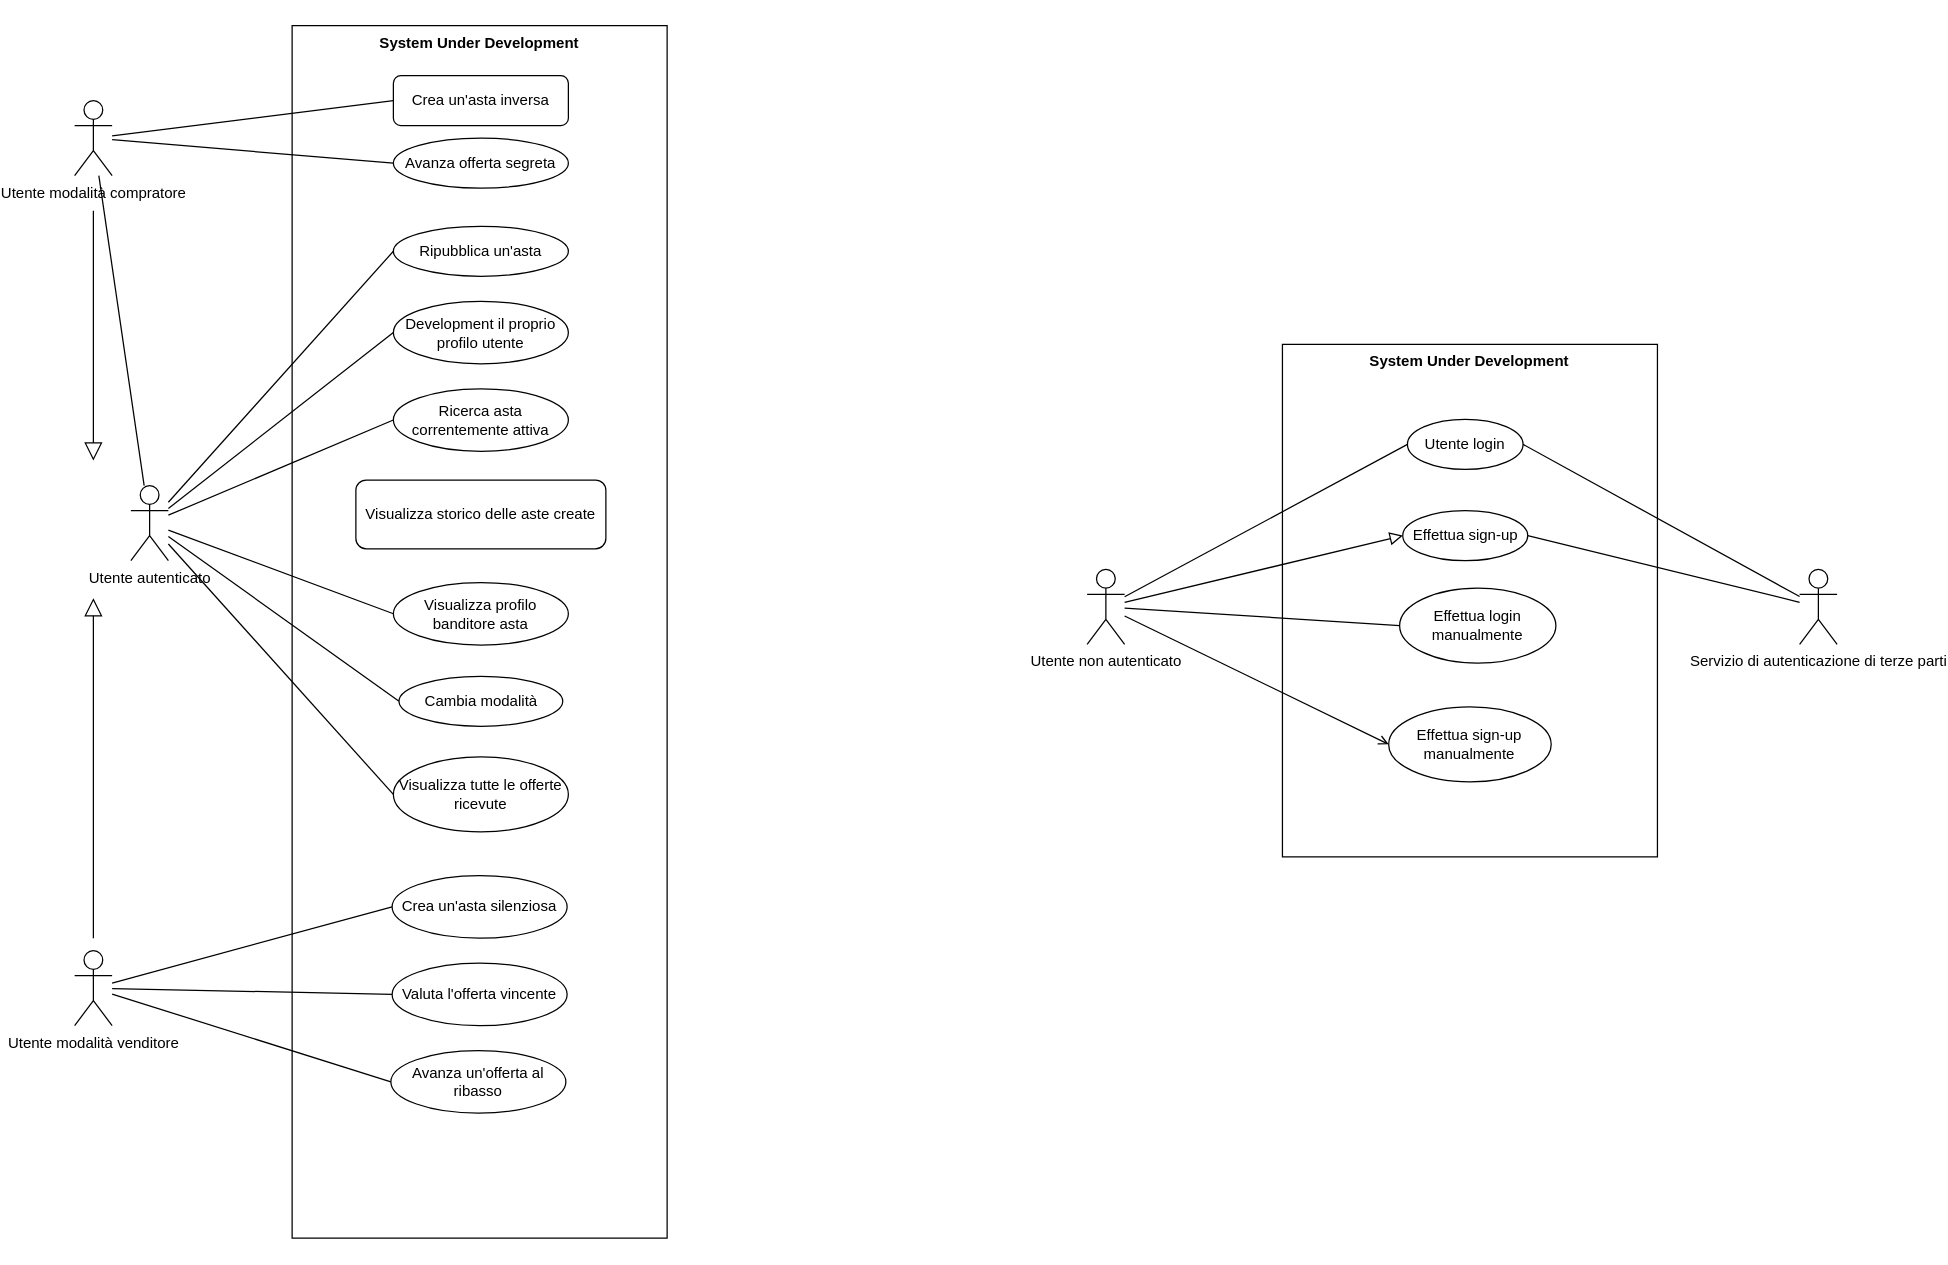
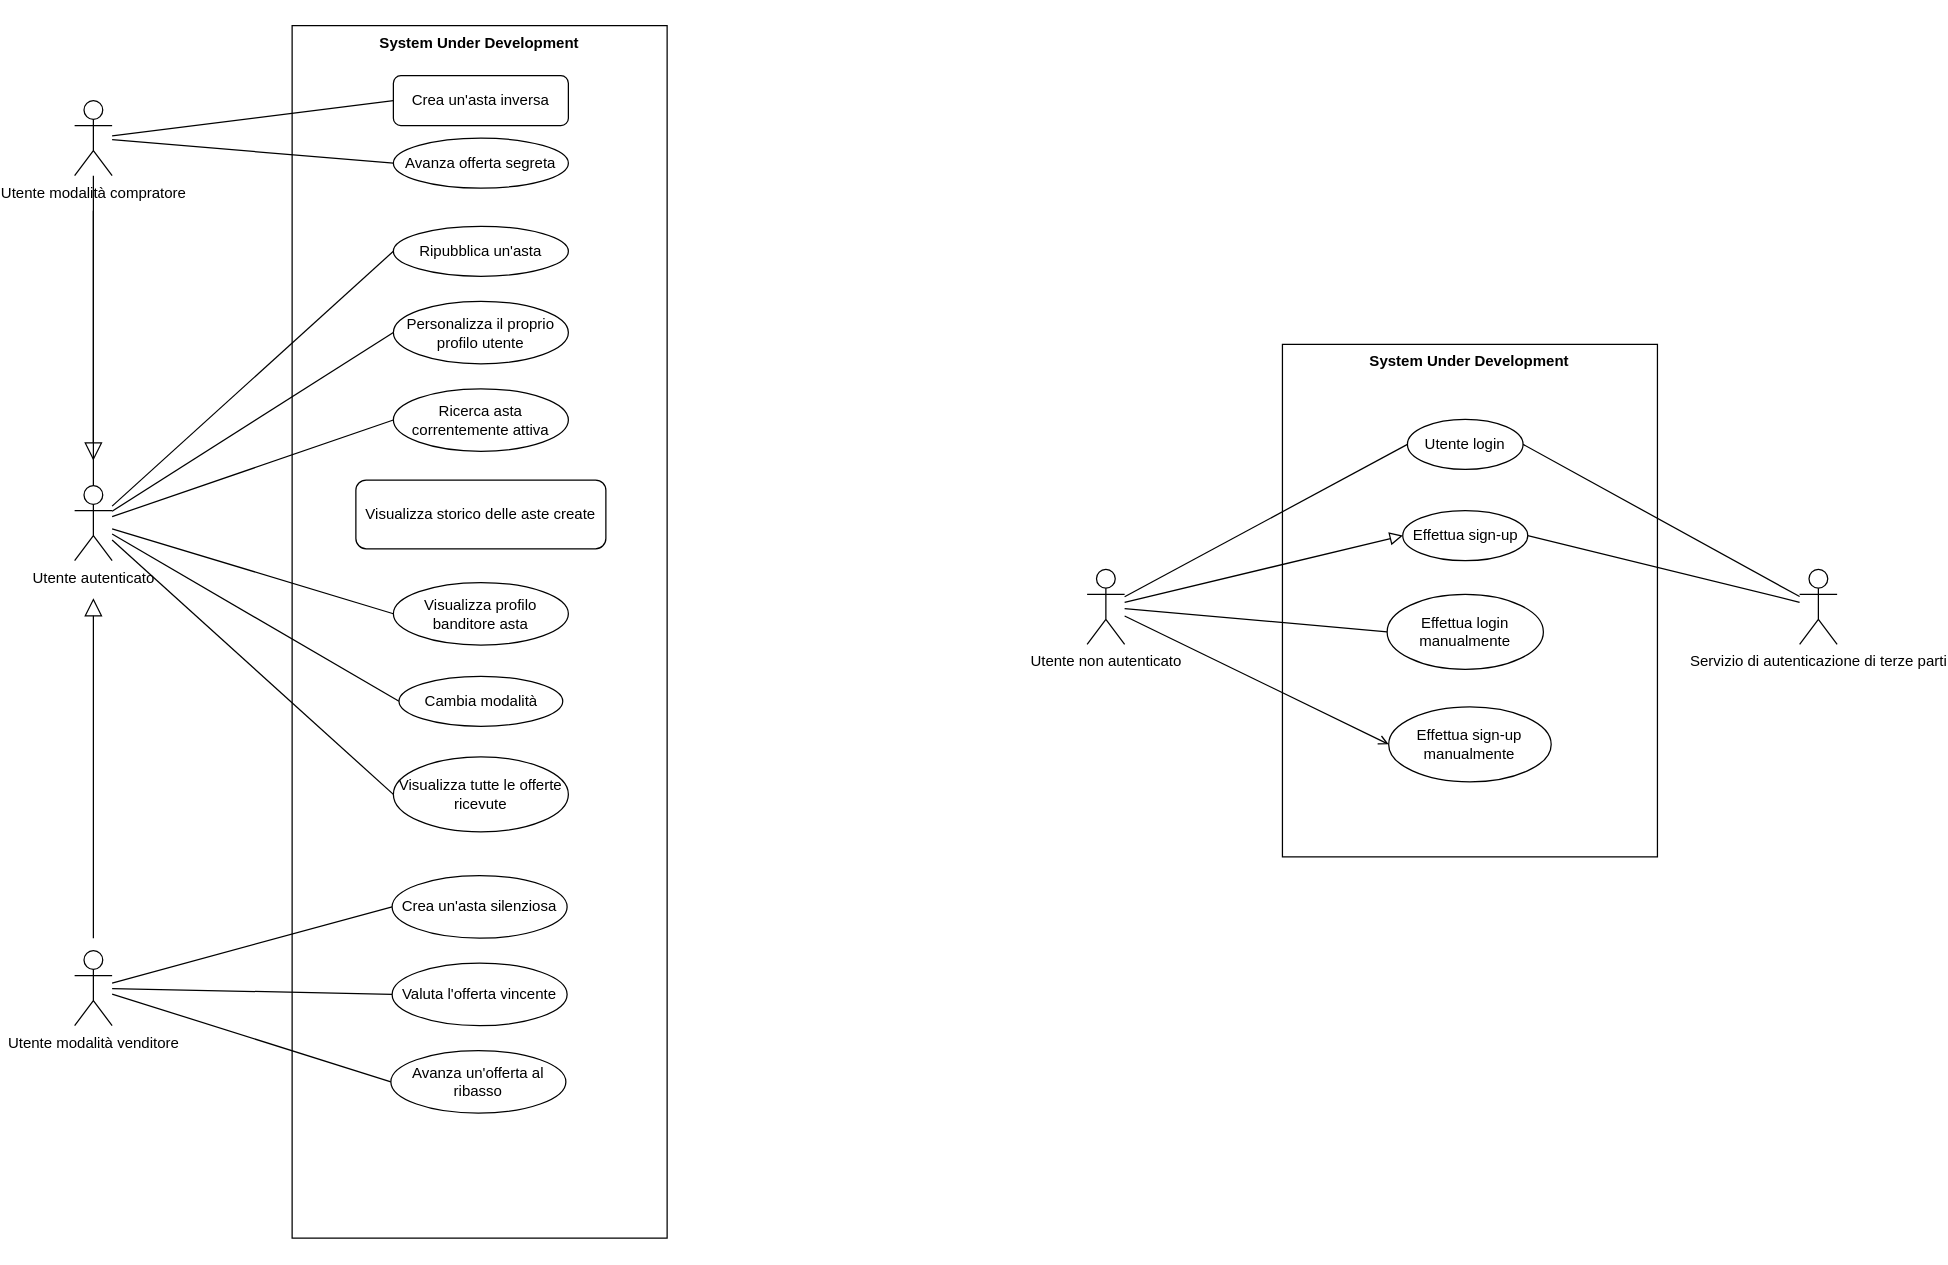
  <mxCell id="0" />
  <mxCell id="1" parent="0" />
  <mxCell id="2" value="System Under Development" style="shape=rect;html=1;verticalAlign=top;fontStyle=1;whiteSpace=wrap;align=center;" parent="1" vertex="1"><mxGeometry x="194" y="20" width="300" height="970" as="geometry" /></mxCell>
  <mxCell id="3" value="System Under Development" style="shape=rect;html=1;verticalAlign=top;fontStyle=1;whiteSpace=wrap;align=center;" parent="1" vertex="1"><mxGeometry x="986.25" y="275" width="300" height="410" as="geometry" /></mxCell>
  <mxCell id="4" style="rounded=0;orthogonalLoop=1;jettySize=auto;html=1;entryX=0;entryY=0.5;entryDx=0;entryDy=0;jumpStyle=none;flowAnimation=0;shadow=0;endArrow=none;endFill=0;" parent="1" source="10" target="35" edge="1"><mxGeometry relative="1" as="geometry"><mxPoint x="50" y="500" as="sourcePoint" /><mxPoint x="342.5" y="320" as="targetPoint" /></mxGeometry></mxCell>
  <mxCell id="5" value="" style="rounded=0;orthogonalLoop=1;jettySize=auto;html=1;endArrow=none;endFill=0;entryX=0;entryY=0.5;entryDx=0;entryDy=0;" parent="1" source="10" target="36" edge="1"><mxGeometry relative="1" as="geometry"><mxPoint x="344" y="380" as="targetPoint" /></mxGeometry></mxCell>
  <mxCell id="6" value="" style="rounded=0;orthogonalLoop=1;jettySize=auto;html=1;endArrow=none;endFill=0;" parent="1" source="10" target="17" edge="1"><mxGeometry relative="1" as="geometry"><mxPoint x="330" y="575" as="targetPoint" /></mxGeometry></mxCell>
  <mxCell id="7" value="" style="rounded=0;orthogonalLoop=1;jettySize=auto;html=1;endArrow=none;endFill=0;entryX=0;entryY=0.5;entryDx=0;entryDy=0;" parent="1" source="10" target="38" edge="1"><mxGeometry relative="1" as="geometry"><mxPoint x="335" y="640" as="targetPoint" /></mxGeometry></mxCell>
  <mxCell id="8" value="" style="edgeStyle=none;curved=1;rounded=0;orthogonalLoop=1;jettySize=auto;html=1;fontSize=12;startSize=8;endSize=8;endArrow=none;endFill=0;entryX=0;entryY=0.5;entryDx=0;entryDy=0;" parent="1" source="10" target="34" edge="1"><mxGeometry relative="1" as="geometry"><mxPoint x="352.5" y="265" as="targetPoint" /></mxGeometry></mxCell>
  <mxCell id="9" value="" style="edgeStyle=none;curved=1;rounded=0;orthogonalLoop=1;jettySize=auto;html=1;fontSize=12;startSize=8;endSize=8;endArrow=none;endFill=0;entryX=0;entryY=0.5;entryDx=0;entryDy=0;" parent="1" source="10" target="39" edge="1"><mxGeometry relative="1" as="geometry"><mxPoint x="330" y="735" as="targetPoint" /></mxGeometry></mxCell>
- <mxCell id="10" value="Utente autenticato" style="shape=umlActor;verticalLabelPosition=bottom;verticalAlign=top;html=1;" parent="1" vertex="1"><mxGeometry x="65" y="388" width="30" height="60" as="geometry" /></mxCell>
+ <mxCell id="10" value="Utente autenticato" style="shape=umlActor;verticalLabelPosition=bottom;verticalAlign=top;html=1;" parent="1" vertex="1"><mxGeometry x="20" y="388" width="30" height="60" as="geometry" /></mxCell>
  <mxCell id="11" value="" style="rounded=0;orthogonalLoop=1;jettySize=auto;html=1;endArrow=none;endFill=0;entryX=0;entryY=0.5;entryDx=0;entryDy=0;" parent="1" source="14" target="40" edge="1"><mxGeometry relative="1" as="geometry"><mxPoint x="360" y="810" as="targetPoint" /></mxGeometry></mxCell>
  <mxCell id="12" value="" style="rounded=0;orthogonalLoop=1;jettySize=auto;html=1;endArrow=none;endFill=0;entryX=0;entryY=0.5;entryDx=0;entryDy=0;" parent="1" source="14" target="41" edge="1"><mxGeometry relative="1" as="geometry"><mxPoint x="360" y="870" as="targetPoint" /></mxGeometry></mxCell>
  <mxCell id="13" value="" style="rounded=0;orthogonalLoop=1;jettySize=auto;html=1;endArrow=none;endFill=0;entryX=0;entryY=0.5;entryDx=0;entryDy=0;" parent="1" source="14" target="42" edge="1"><mxGeometry relative="1" as="geometry"><mxPoint x="360" y="935" as="targetPoint" /></mxGeometry></mxCell>
  <mxCell id="14" value="Utente modalità venditore" style="shape=umlActor;verticalLabelPosition=bottom;verticalAlign=top;html=1;" parent="1" vertex="1"><mxGeometry x="20" y="760" width="30" height="60" as="geometry" /></mxCell>
  <mxCell id="15" value="" style="rounded=0;orthogonalLoop=1;jettySize=auto;html=1;endArrow=none;endFill=0;entryX=0;entryY=0.5;entryDx=0;entryDy=0;" parent="1" source="17" target="32" edge="1"><mxGeometry relative="1" as="geometry"><mxPoint x="362.5" y="108" as="targetPoint" /></mxGeometry></mxCell>
  <mxCell id="16" value="" style="rounded=0;orthogonalLoop=1;jettySize=auto;html=1;endArrow=none;endFill=0;entryX=0;entryY=0.5;entryDx=0;entryDy=0;" parent="1" source="17" target="33" edge="1"><mxGeometry relative="1" as="geometry"><mxPoint x="362.5" y="155" as="targetPoint" /></mxGeometry></mxCell>
  <mxCell id="17" value="Utente modalità compratore" style="shape=umlActor;verticalLabelPosition=bottom;verticalAlign=top;html=1;" parent="1" vertex="1"><mxGeometry x="20" y="80" width="30" height="60" as="geometry" /></mxCell>
  <mxCell id="18" value="Utente non autenticato" style="shape=umlActor;verticalLabelPosition=bottom;verticalAlign=top;html=1;" parent="1" vertex="1"><mxGeometry x="830" y="455" width="30" height="60" as="geometry" /></mxCell>
  <mxCell id="19" value="Servizio di autenticazione di terze parti" style="shape=umlActor;verticalLabelPosition=bottom;verticalAlign=top;html=1;" parent="1" vertex="1"><mxGeometry x="1400" y="455" width="30" height="60" as="geometry" /></mxCell>
  <mxCell id="20" value="" style="edgeStyle=none;html=1;endArrow=block;endFill=0;endSize=12;verticalAlign=bottom;rounded=0;" parent="1" edge="1"><mxGeometry width="160" relative="1" as="geometry"><mxPoint x="35" y="168" as="sourcePoint" /><mxPoint x="35" y="368" as="targetPoint" /></mxGeometry></mxCell>
  <mxCell id="21" value="" style="edgeStyle=none;html=1;endArrow=block;endFill=0;endSize=12;verticalAlign=bottom;rounded=0;" parent="1" edge="1"><mxGeometry width="160" relative="1" as="geometry"><mxPoint x="35" y="750" as="sourcePoint" /><mxPoint x="35" y="478" as="targetPoint" /></mxGeometry></mxCell>
  <mxCell id="22" value="Utente login" style="ellipse;whiteSpace=wrap;html=1;" parent="1" vertex="1"><mxGeometry x="1086.25" y="335" width="92.5" height="40" as="geometry" /></mxCell>
- <mxCell id="23" value="Effettua login manualmente" style="ellipse;whiteSpace=wrap;html=1;" parent="1" vertex="1"><mxGeometry x="1080" y="470" width="125" height="60" as="geometry" /></mxCell>
+ <mxCell id="23" value="Effettua login manualmente" style="ellipse;whiteSpace=wrap;html=1;" parent="1" vertex="1"><mxGeometry x="1070" y="475" width="125" height="60" as="geometry" /></mxCell>
  <mxCell id="24" value="Effettua sign-up manualmente" style="ellipse;whiteSpace=wrap;html=1;" parent="1" vertex="1"><mxGeometry x="1071.25" y="565" width="130" height="60" as="geometry" /></mxCell>
  <mxCell id="25" value="Effettua sign-up" style="ellipse;whiteSpace=wrap;html=1;" parent="1" vertex="1"><mxGeometry x="1082.5" y="408" width="100" height="40" as="geometry" /></mxCell>
  <mxCell id="26" style="edgeStyle=none;curved=1;rounded=0;orthogonalLoop=1;jettySize=auto;html=1;entryX=0;entryY=0.5;entryDx=0;entryDy=0;fontSize=12;startSize=8;endSize=8;endArrow=block;endFill=0;" parent="1" source="18" target="25" edge="1"><mxGeometry relative="1" as="geometry"><mxPoint x="860" y="473.756" as="sourcePoint" /><mxPoint x="1035" y="455.5" as="targetPoint" /></mxGeometry></mxCell>
  <mxCell id="27" value="" style="rounded=0;orthogonalLoop=1;jettySize=auto;html=1;endArrow=open;endFill=0;entryX=0;entryY=0.5;entryDx=0;entryDy=0;" parent="1" source="18" target="24" edge="1"><mxGeometry relative="1" as="geometry"><mxPoint x="860" y="469.033" as="sourcePoint" /><mxPoint x="1100.666" y="414.282" as="targetPoint" /></mxGeometry></mxCell>
  <mxCell id="28" style="edgeStyle=none;curved=1;rounded=0;orthogonalLoop=1;jettySize=auto;html=1;entryX=0;entryY=0.5;entryDx=0;entryDy=0;fontSize=12;startSize=8;endSize=8;endArrow=none;endFill=0;" parent="1" source="18" target="23" edge="1"><mxGeometry relative="1" as="geometry"><mxPoint x="860" y="478.279" as="sourcePoint" /><mxPoint x="1030" y="537.5" as="targetPoint" /></mxGeometry></mxCell>
  <mxCell id="29" style="edgeStyle=none;curved=1;rounded=0;orthogonalLoop=1;jettySize=auto;html=1;fontSize=12;startSize=8;endSize=8;endArrow=none;endFill=0;exitX=1;exitY=0.5;exitDx=0;exitDy=0;" parent="1" source="25" target="19" edge="1"><mxGeometry relative="1" as="geometry"><mxPoint x="1233.258" y="464.92" as="sourcePoint" /><mxPoint x="1390" y="495" as="targetPoint" /></mxGeometry></mxCell>
  <mxCell id="30" style="edgeStyle=none;curved=1;rounded=0;orthogonalLoop=1;jettySize=auto;html=1;fontSize=12;startSize=8;endSize=8;endArrow=none;endFill=0;exitX=1;exitY=0.5;exitDx=0;exitDy=0;" parent="1" source="22" target="19" edge="1"><mxGeometry relative="1" as="geometry"><mxPoint x="1222.215" y="522.552" as="sourcePoint" /><mxPoint x="1390" y="485" as="targetPoint" /></mxGeometry></mxCell>
  <mxCell id="31" style="edgeStyle=none;curved=1;rounded=0;orthogonalLoop=1;jettySize=auto;html=1;entryX=0;entryY=0.5;entryDx=0;entryDy=0;fontSize=12;startSize=8;endSize=8;endArrow=none;endFill=0;" parent="1" source="18" target="22" edge="1"><mxGeometry relative="1" as="geometry"><mxPoint x="860" y="482.461" as="sourcePoint" /><mxPoint x="1061" y="590.5" as="targetPoint" /></mxGeometry></mxCell>
  <mxCell id="32" value="Crea un'asta inversa" style="whiteSpace=wrap;html=1;rounded=1;" parent="1" vertex="1"><mxGeometry x="275" y="60" width="140" height="40" as="geometry" /></mxCell>
  <mxCell id="33" value="Avanza offerta segreta" style="ellipse;whiteSpace=wrap;html=1;" parent="1" vertex="1"><mxGeometry x="275" y="110" width="140" height="40" as="geometry" /></mxCell>
  <mxCell id="34" value="Ripubblica un'asta" style="ellipse;whiteSpace=wrap;html=1;" parent="1" vertex="1"><mxGeometry x="275" y="180.5" width="140" height="40" as="geometry" /></mxCell>
- <mxCell id="35" value="Development il proprio profilo utente" style="ellipse;whiteSpace=wrap;html=1;" parent="1" vertex="1"><mxGeometry x="275" y="240.5" width="140" height="50" as="geometry" /></mxCell>
+ <mxCell id="35" value="Personalizza il proprio profilo utente" style="ellipse;whiteSpace=wrap;html=1;" parent="1" vertex="1"><mxGeometry x="275" y="240.5" width="140" height="50" as="geometry" /></mxCell>
  <mxCell id="36" value="Ricerca asta correntemente attiva" style="ellipse;whiteSpace=wrap;html=1;" parent="1" vertex="1"><mxGeometry x="275" y="310.5" width="140" height="50" as="geometry" /></mxCell>
  <mxCell id="37" value="Visualizza storico delle aste create" style="whiteSpace=wrap;html=1;rounded=1;" parent="1" vertex="1"><mxGeometry x="245" y="383.5" width="200" height="55" as="geometry" /></mxCell>
  <mxCell id="38" value="Visualizza profilo banditore asta" style="ellipse;whiteSpace=wrap;html=1;" parent="1" vertex="1"><mxGeometry x="275" y="465.5" width="140" height="50" as="geometry" /></mxCell>
  <mxCell id="39" value="Cambia modalità" style="ellipse;whiteSpace=wrap;html=1;" parent="1" vertex="1"><mxGeometry x="279.5" y="540.5" width="131" height="40" as="geometry" /></mxCell>
  <mxCell id="40" value="Crea un'asta silenziosa" style="ellipse;whiteSpace=wrap;html=1;" parent="1" vertex="1"><mxGeometry x="274" y="700" width="140" height="50" as="geometry" /></mxCell>
  <mxCell id="41" value="Valuta l'offerta vincente" style="ellipse;whiteSpace=wrap;html=1;" parent="1" vertex="1"><mxGeometry x="274" y="770" width="140" height="50" as="geometry" /></mxCell>
  <mxCell id="42" value="Avanza un'offerta al ribasso" style="ellipse;whiteSpace=wrap;html=1;" parent="1" vertex="1"><mxGeometry x="273" y="840" width="140" height="50" as="geometry" /></mxCell>
  <mxCell id="43" value="Visualizza tutte le offerte ricevute" style="ellipse;whiteSpace=wrap;html=1;" vertex="1" parent="1"><mxGeometry x="275" y="605" width="140" height="60" as="geometry" /></mxCell>
  <mxCell id="44" value="" style="edgeStyle=none;html=1;endArrow=none;verticalAlign=bottom;rounded=0;entryX=0;entryY=0.5;entryDx=0;entryDy=0;" edge="1" parent="1" source="10" target="43"><mxGeometry width="160" relative="1" as="geometry"><mxPoint x="40" y="605" as="sourcePoint" /><mxPoint x="200" y="605" as="targetPoint" /></mxGeometry></mxCell>
